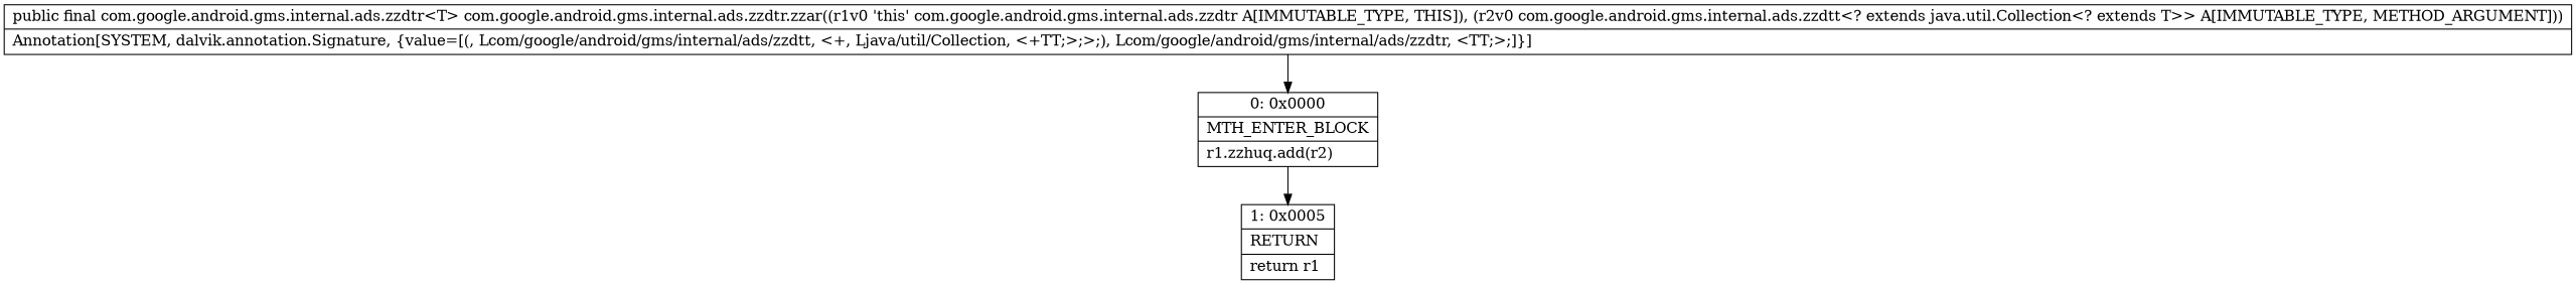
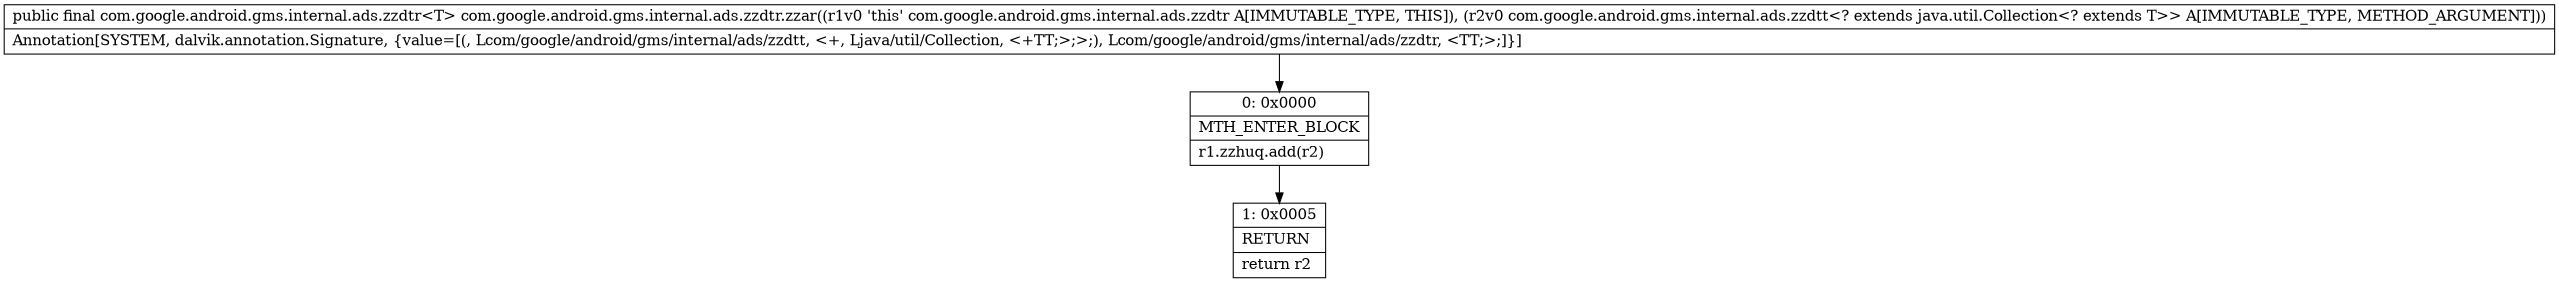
  digraph {
    node [shape=record]
    n1 [label="{0\:\ 0x0000|MTH_ENTER_BLOCK\l|r1.zzhuq.add(r2)\l}"]
-   n2 [label="{1\:\ 0x0005|RETURN\l|return r1\l}"]
+   n2 [label="{1\:\ 0x0005|RETURN\l|return r2\l}"]
    n3 [label="{public final com.google.android.gms.internal.ads.zzdtr\<T\> com.google.android.gms.internal.ads.zzdtr.zzar((r1v0 'this' com.google.android.gms.internal.ads.zzdtr A[IMMUTABLE_TYPE, THIS]), (r2v0 com.google.android.gms.internal.ads.zzdtt\<? extends java.util.Collection\<? extends T\>\> A[IMMUTABLE_TYPE, METHOD_ARGUMENT]))  | Annotation[SYSTEM, dalvik.annotation.Signature, \{value=[(, Lcom\/google\/android\/gms\/internal\/ads\/zzdtt, \<+, Ljava\/util\/Collection, \<+TT;\>;\>;), Lcom\/google\/android\/gms\/internal\/ads\/zzdtr, \<TT;\>;]\}]\l}"]
    n1 -> n2
    n3 -> n1
  }
